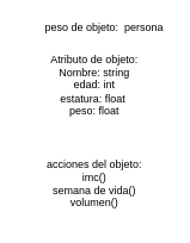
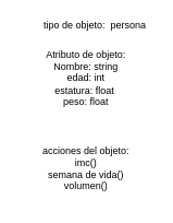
  <mxCell id="0" />
  <mxCell id="1" parent="0" />
- <mxCell id="2" value="peso de objeto:&amp;nbsp; persona" style="text;html=1;align=center;verticalAlign=middle;whiteSpace=wrap;rounded=0;" vertex="1" parent="1"><mxGeometry x="46" y="20" width="140" height="20" as="geometry" /></mxCell>
+ <mxCell id="2" value="tipo de objeto:&amp;nbsp; persona" style="text;html=1;align=center;verticalAlign=middle;whiteSpace=wrap;rounded=0;" vertex="1" parent="1"><mxGeometry x="46" y="20" width="140" height="20" as="geometry" /></mxCell>
  <mxCell id="3" value="Atributo de objeto:&lt;div&gt;Nombre: string&lt;/div&gt;&lt;div&gt;edad: int&lt;/div&gt;&lt;div&gt;estatura: float&amp;nbsp;&lt;/div&gt;&lt;div&gt;peso: float&lt;/div&gt;" style="text;html=1;align=center;verticalAlign=middle;whiteSpace=wrap;rounded=0;" vertex="1" parent="1"><mxGeometry x="20" y="60" width="170" height="70" as="geometry" /></mxCell>
  <mxCell id="4" value="acciones del objeto:&lt;div&gt;imc()&lt;/div&gt;&lt;div&gt;semana de vida()&lt;/div&gt;&lt;div&gt;volumen()&lt;/div&gt;" style="text;html=1;align=center;verticalAlign=middle;whiteSpace=wrap;rounded=0;" vertex="1" parent="1"><mxGeometry x="50" y="160" width="110" height="90" as="geometry" /></mxCell>
